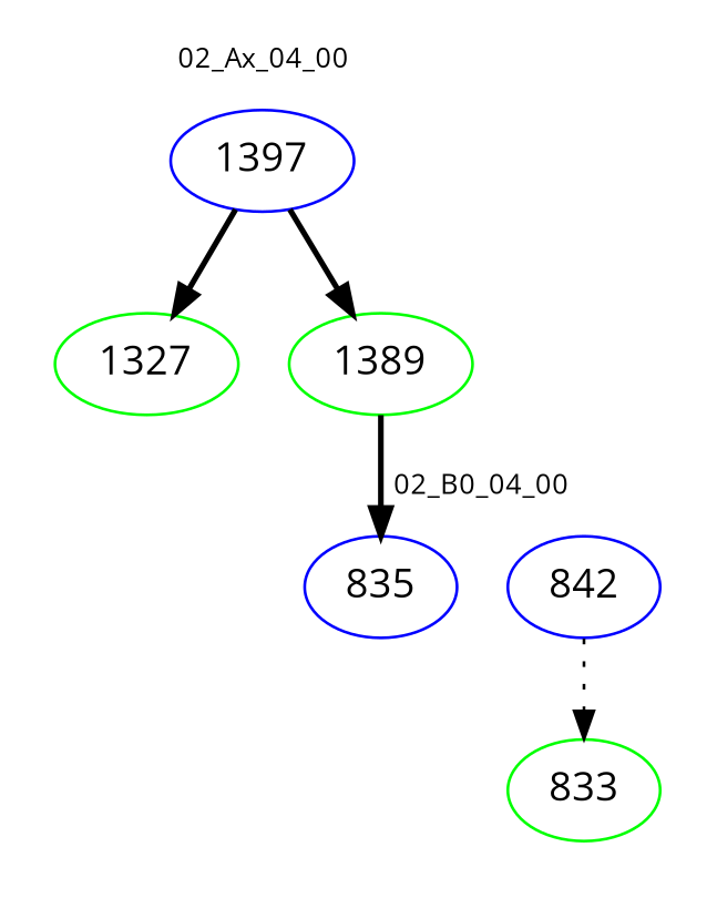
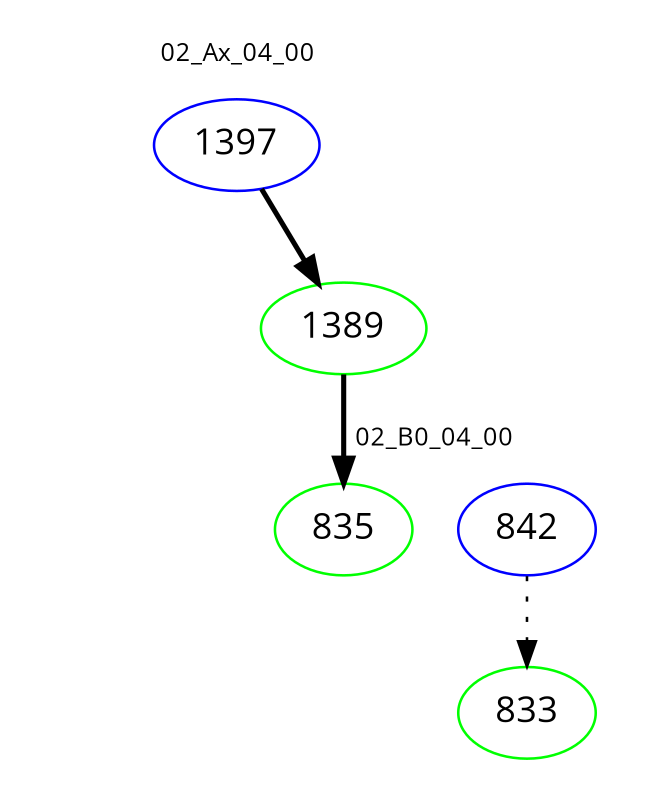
  digraph {
    fontname="Open Sans"
    node [color=green fontname="Open Sans"]
    edge [color=black fontname="Open Sans" style=bold]
    n1 [color=blue label=1397]
-   n2 [label=1327]
    n3 [label=1389]
    n4 [color=blue label=842]
-   n5 [color=blue label=835]
+   n5 [label=835]
    n6 [label=833]
    subgraph cluster_1 {
      color=white
      fontsize=10
      label="02_Ax_04_00"
      n1
-     n2
      n3
    }
    subgraph cluster_2 {
      color=white
      fontsize=10
      label="02_B0_04_00"
      n4
      n5
      n6
    }
-   n1 -> n2
    n1 -> n3
    n3 -> n5
    n4 -> n6 [style=dotted]
  }
